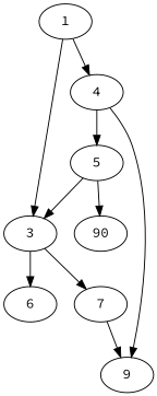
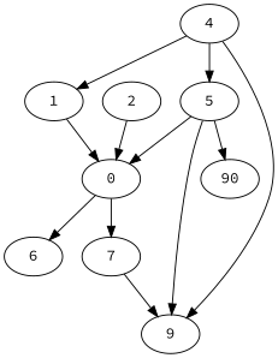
  digraph {
    fontname="Source Code Pro"
    node [alpha=0.01 fontname="Source Code Pro"]
    edge [fontname="Source Code Pro"]
    1 [alpha=0.03 expect_size=32936960]
-   3 [expect_size=18203648]
+   3 [expect_size=18203648 label=0]
    4 [expect_size=32789504]
    6 [alpha=0.00 expect_size=45582336]
    7 [alpha=0.06 expect_size=7025664]
    5 [alpha=0.18 expect_size=43817984]
    9 [alpha=0.06 expect_size=50953216]
    n8 [alpha=0.00 expect_size=51526656 label=90]
+   2 [alpha=0.20 expect_size=19909632]
    1 -> 3
-   1 -> 4
+   4 -> 1
    3 -> 6
    3 -> 7
    4 -> 5
    4 -> 9
    7 -> 9
    5 -> 3
+   5 -> 9
    5 -> n8
+   2 -> 3
  }
